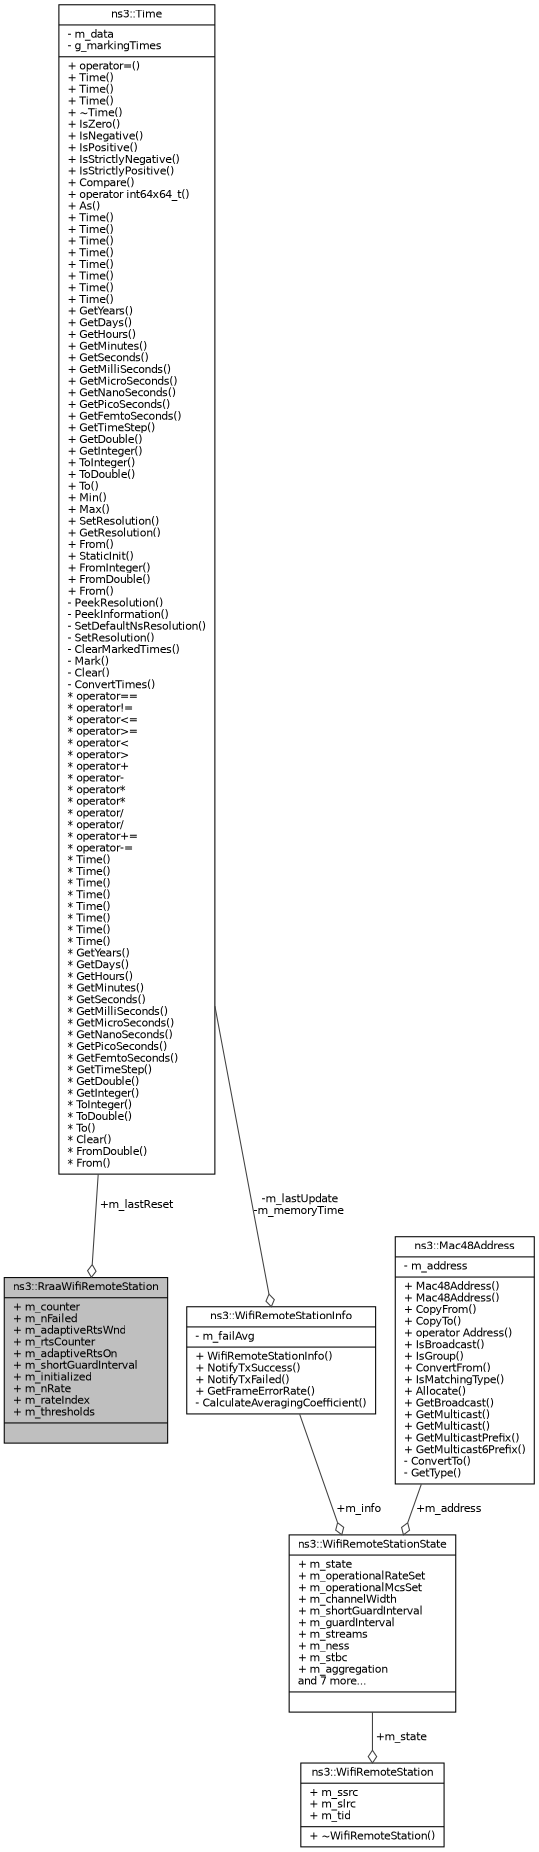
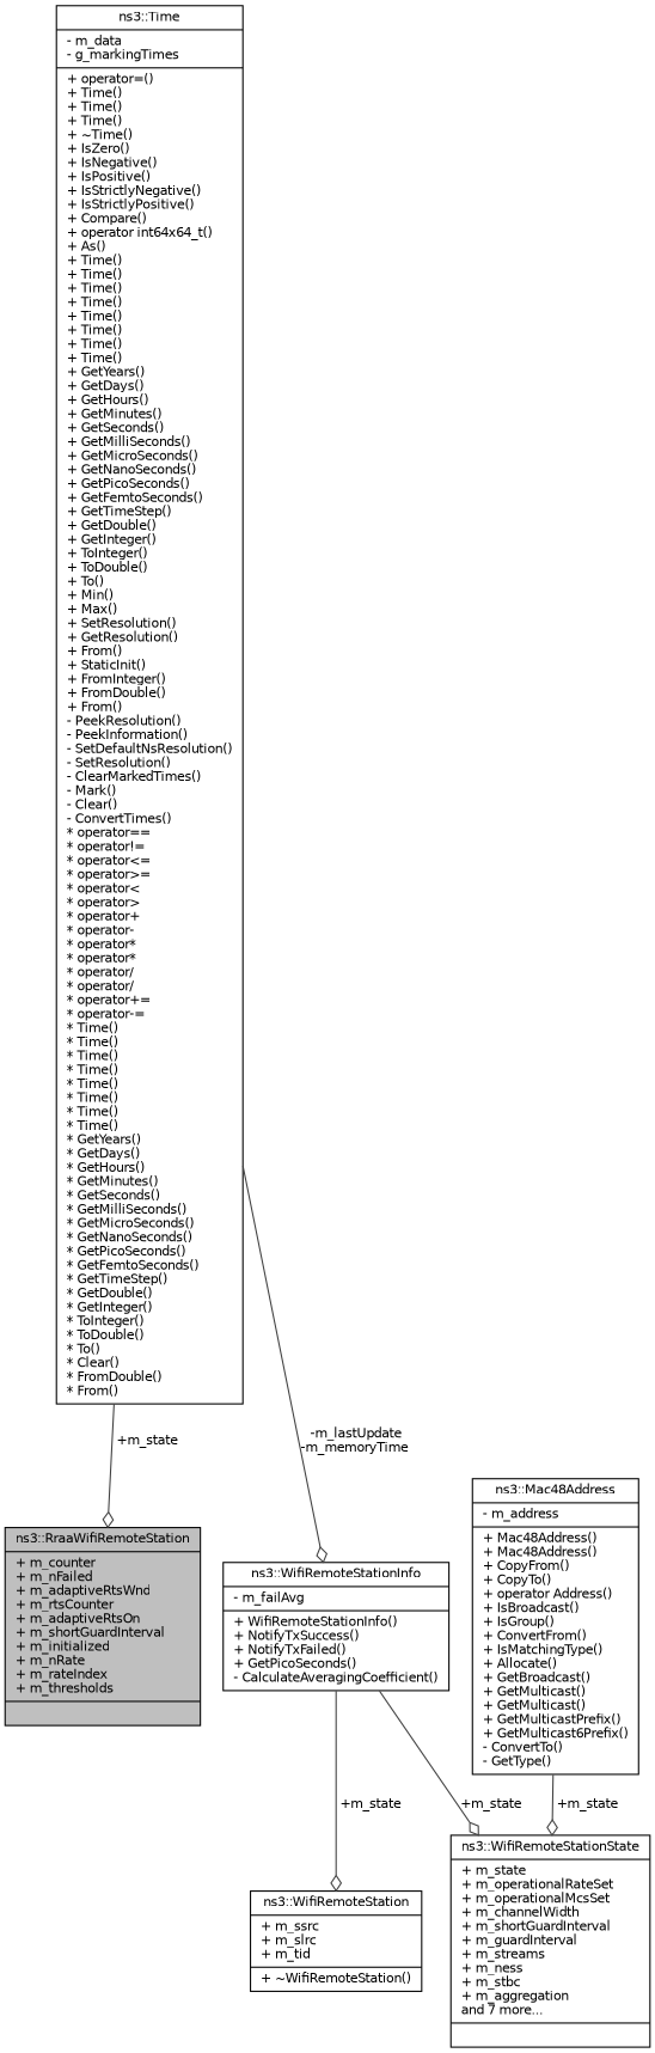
  digraph {
    node [color=black fillcolor=white fontname=Helvetica fontsize=10 shape=record style=filled]
    edge [arrowhead=odiamond color=grey25 fontname=Helvetica fontsize=10 labelfontname=Helvetica labelfontsize=10 style=solid]
    n1 [fillcolor=grey75 fontcolor=black height=0.2 label="{ns3::RraaWifiRemoteStation\n|+ m_counter\l+ m_nFailed\l+ m_adaptiveRtsWnd\l+ m_rtsCounter\l+ m_adaptiveRtsOn\l+ m_shortGuardInterval\l+ m_initialized\l+ m_nRate\l+ m_rateIndex\l+ m_thresholds\l|}" width=0.4]
    n2 [height=0.2 label="{ns3::WifiRemoteStation\n|+ m_ssrc\l+ m_slrc\l+ m_tid\l|+ ~WifiRemoteStation()\l}" width=0.4]
    n3 [height=0.2 label="{ns3::WifiRemoteStationState\n|+ m_state\l+ m_operationalRateSet\l+ m_operationalMcsSet\l+ m_channelWidth\l+ m_shortGuardInterval\l+ m_guardInterval\l+ m_streams\l+ m_ness\l+ m_stbc\l+ m_aggregation\land 7 more...\l|}" width=0.4]
    n4 [height=0.2 label="{ns3::Mac48Address\n|- m_address\l|+ Mac48Address()\l+ Mac48Address()\l+ CopyFrom()\l+ CopyTo()\l+ operator Address()\l+ IsBroadcast()\l+ IsGroup()\l+ ConvertFrom()\l+ IsMatchingType()\l+ Allocate()\l+ GetBroadcast()\l+ GetMulticast()\l+ GetMulticast()\l+ GetMulticastPrefix()\l+ GetMulticast6Prefix()\l- ConvertTo()\l- GetType()\l}" width=0.4]
-   n5 [height=0.2 label="{ns3::WifiRemoteStationInfo\n|- m_failAvg\l|+ WifiRemoteStationInfo()\l+ NotifyTxSuccess()\l+ NotifyTxFailed()\l+ GetFrameErrorRate()\l- CalculateAveragingCoefficient()\l}" width=0.4]
+   n5 [height=0.2 label="{ns3::WifiRemoteStationInfo\n|- m_failAvg\l|+ WifiRemoteStationInfo()\l+ NotifyTxSuccess()\l+ NotifyTxFailed()\l+ GetPicoSeconds()\l- CalculateAveragingCoefficient()\l}" width=0.4]
    n6 [height=0.2 label="{ns3::Time\n|- m_data\l- g_markingTimes\l|+ operator=()\l+ Time()\l+ Time()\l+ Time()\l+ ~Time()\l+ IsZero()\l+ IsNegative()\l+ IsPositive()\l+ IsStrictlyNegative()\l+ IsStrictlyPositive()\l+ Compare()\l+ operator int64x64_t()\l+ As()\l+ Time()\l+ Time()\l+ Time()\l+ Time()\l+ Time()\l+ Time()\l+ Time()\l+ Time()\l+ GetYears()\l+ GetDays()\l+ GetHours()\l+ GetMinutes()\l+ GetSeconds()\l+ GetMilliSeconds()\l+ GetMicroSeconds()\l+ GetNanoSeconds()\l+ GetPicoSeconds()\l+ GetFemtoSeconds()\l+ GetTimeStep()\l+ GetDouble()\l+ GetInteger()\l+ ToInteger()\l+ ToDouble()\l+ To()\l+ Min()\l+ Max()\l+ SetResolution()\l+ GetResolution()\l+ From()\l+ StaticInit()\l+ FromInteger()\l+ FromDouble()\l+ From()\l- PeekResolution()\l- PeekInformation()\l- SetDefaultNsResolution()\l- SetResolution()\l- ClearMarkedTimes()\l- Mark()\l- Clear()\l- ConvertTimes()\l* operator==\l* operator!=\l* operator\<=\l* operator\>=\l* operator\<\l* operator\>\l* operator+\l* operator-\l* operator*\l* operator*\l* operator/\l* operator/\l* operator+=\l* operator-=\l* Time()\l* Time()\l* Time()\l* Time()\l* Time()\l* Time()\l* Time()\l* Time()\l* GetYears()\l* GetDays()\l* GetHours()\l* GetMinutes()\l* GetSeconds()\l* GetMilliSeconds()\l* GetMicroSeconds()\l* GetNanoSeconds()\l* GetPicoSeconds()\l* GetFemtoSeconds()\l* GetTimeStep()\l* GetDouble()\l* GetInteger()\l* ToInteger()\l* ToDouble()\l* To()\l* Clear()\l* FromDouble()\l* From()\l}" width=0.4]
-   n3 -> n2 [label=" +m_state"]
-   n4 -> n3 [label=" +m_address"]
-   n5 -> n3 [label=" +m_info"]
-   n6 -> n1 [label=" +m_lastReset"]
+   n5 -> n2 [label=" +m_state"]
+   n4 -> n3 [label=" +m_state"]
+   n5 -> n3 [label=" +m_state"]
+   n6 -> n1 [label=" +m_state"]
    n6 -> n5 [label=" -m_lastUpdate\n-m_memoryTime"]
  }
